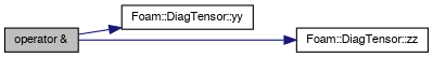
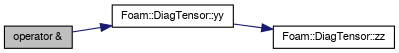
  digraph {
    rankdir=LR
    node [color=black fontname=FreeSans fontsize=10 shape=record]
    edge [color=midnightblue fontname=FreeSans fontsize=10 labelfontname=FreeSans labelfontsize=10 style=solid]
    n1 [fillcolor=grey75 fontcolor=black height=0.2 label="operator &" style=filled width=0.4]
    n2 [height=0.2 label="Foam::DiagTensor::yy" width=0.4]
    n3 [height=0.2 label="Foam::DiagTensor::zz" width=0.4]
    n1 -> n2
-   n1 -> n3
+   n2 -> n3
  }
